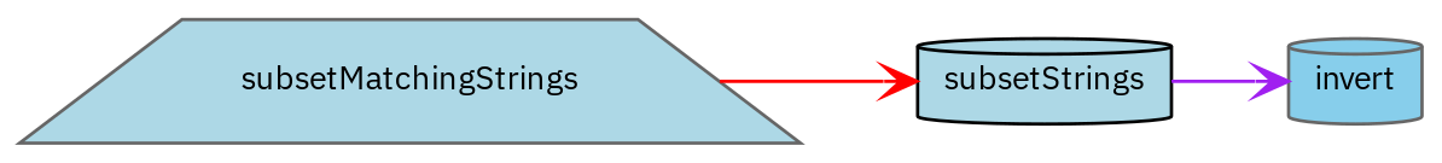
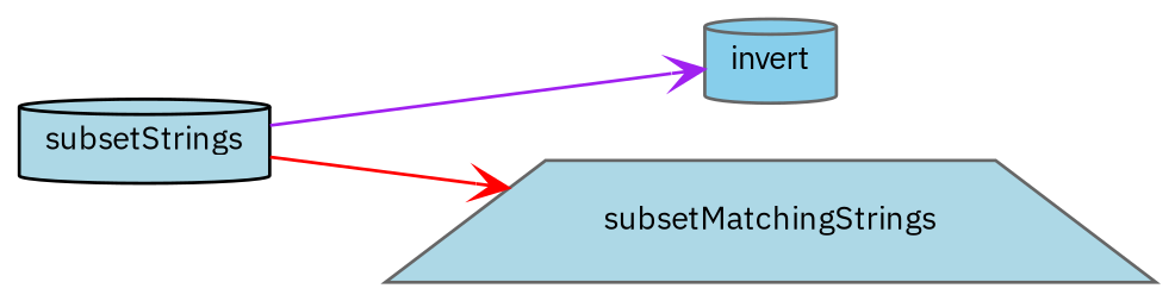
  digraph {
    fontname="IBM Plex Sans"
    rankdir=LR
    node [color=gray40 fillcolor=lightblue fontname="IBM Plex Sans" fontsize=10 shape=cylinder style=filled]
    edge [arrowhead=vee fontname="IBM Plex Sans" fontsize=10 labelfontname=FreeSans labelfontsize=10 style=solid]
    n1 [color=black fontcolor=black height=0.2 label=subsetStrings width=0.4]
    n2 [fillcolor=skyblue height=0.2 label=invert width=0.4]
    n3 [height=0.2 label=subsetMatchingStrings shape=trapezium width=0.4]
    n1 -> n2 [color=purple]
-   n3 -> n1 [color=red]
+   n1 -> n3 [color=red]
  }
